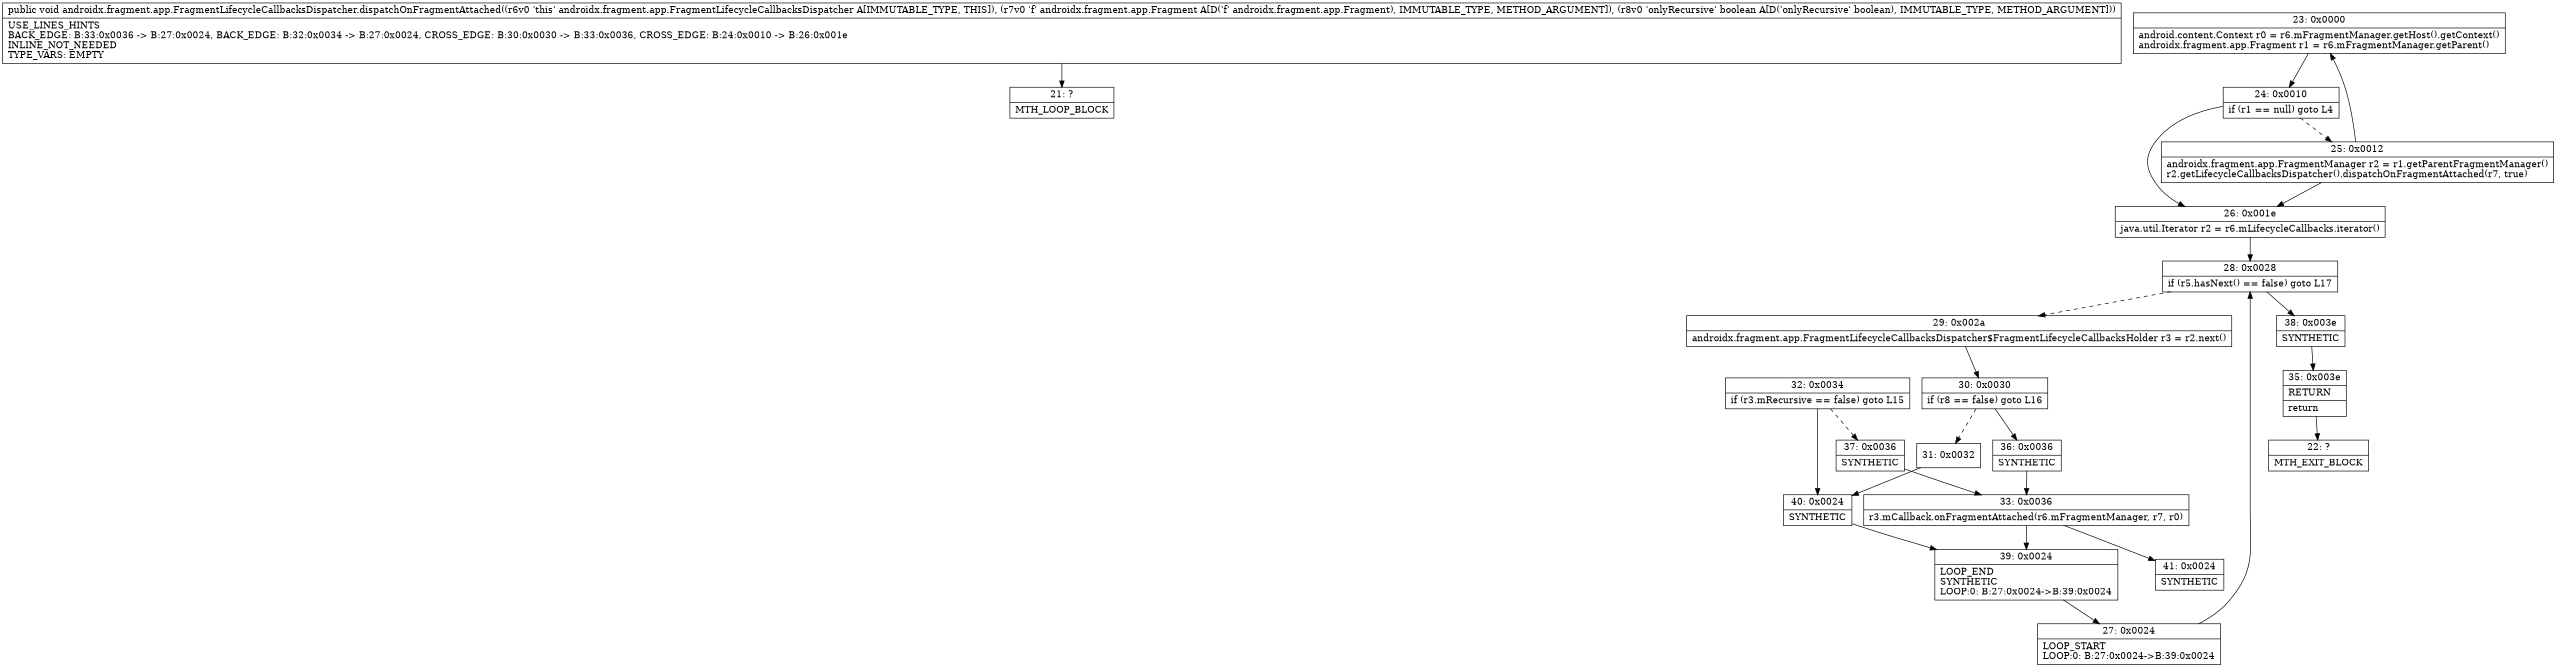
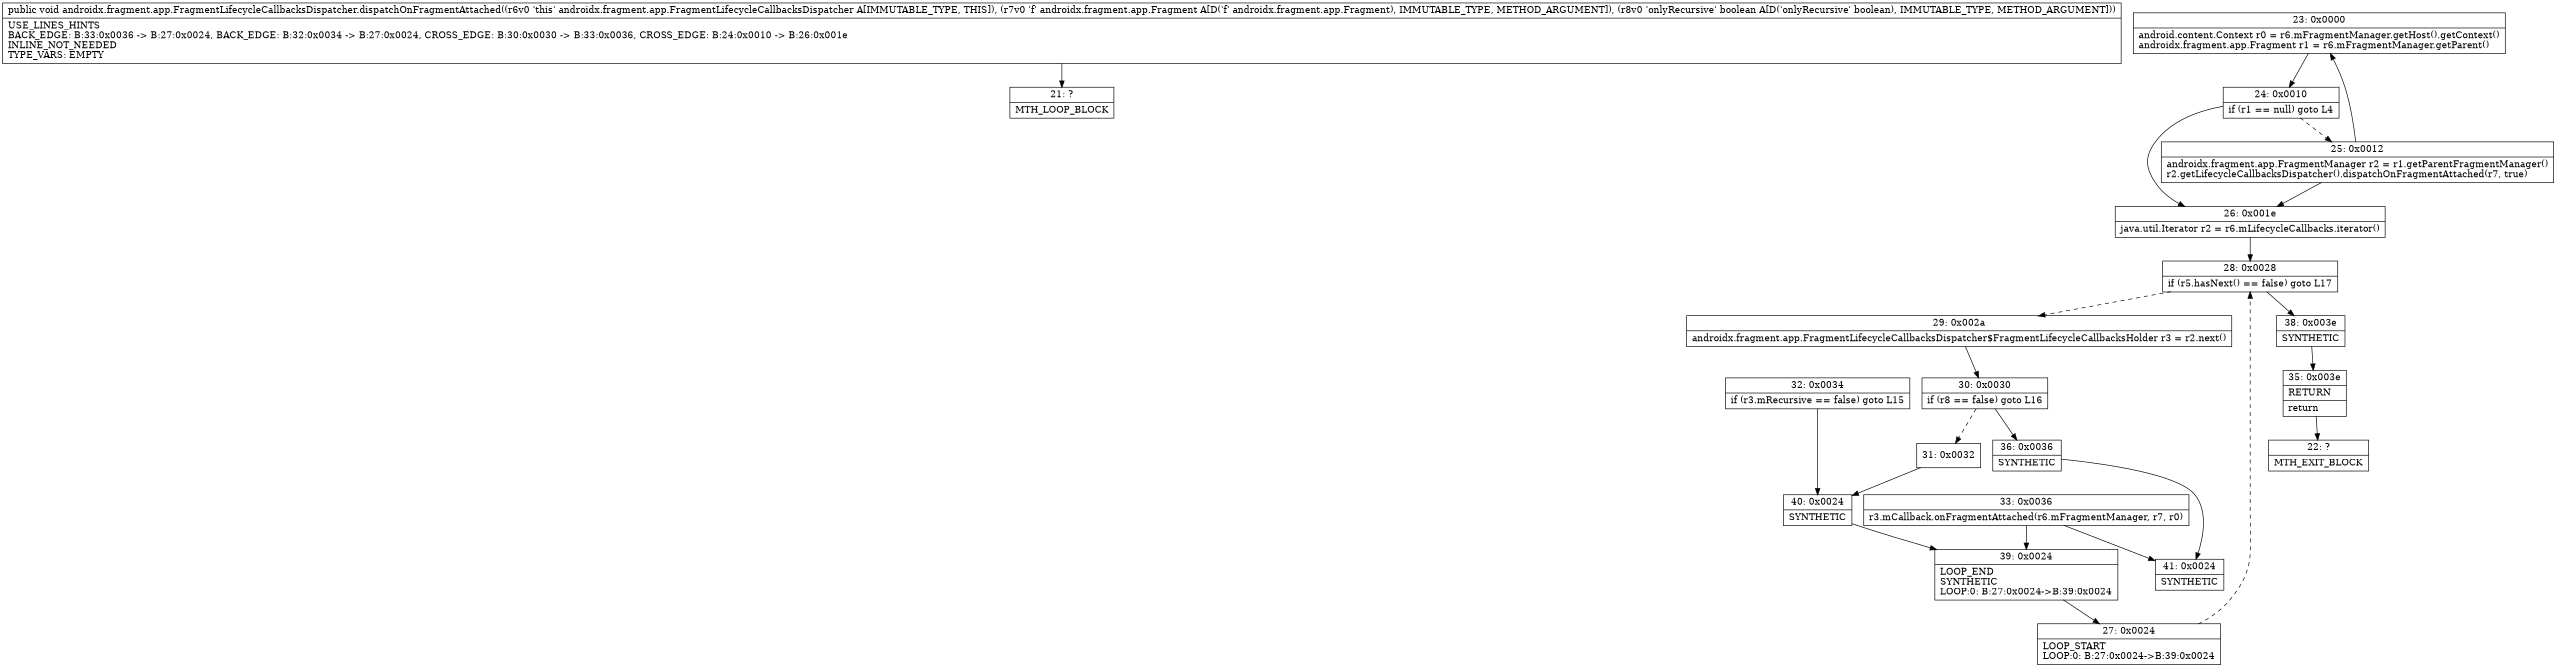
  digraph {
    node [shape=record]
    n1 [label="{21\:\ ?|MTH_LOOP_BLOCK\l}"]
    n2 [label="{23\:\ 0x0000|android.content.Context r0 = r6.mFragmentManager.getHost().getContext()\landroidx.fragment.app.Fragment r1 = r6.mFragmentManager.getParent()\l}"]
    n3 [label="{24\:\ 0x0010|if (r1 == null) goto L4\l}"]
    n4 [label="{25\:\ 0x0012|androidx.fragment.app.FragmentManager r2 = r1.getParentFragmentManager()\lr2.getLifecycleCallbacksDispatcher().dispatchOnFragmentAttached(r7, true)\l}"]
    n5 [label="{26\:\ 0x001e|java.util.Iterator r2 = r6.mLifecycleCallbacks.iterator()\l}"]
    n6 [label="{28\:\ 0x0028|if (r5.hasNext() == false) goto L17\l}"]
    n7 [label="{27\:\ 0x0024|LOOP_START\lLOOP:0: B:27:0x0024\-\>B:39:0x0024\l}"]
    n8 [label="{29\:\ 0x002a|androidx.fragment.app.FragmentLifecycleCallbacksDispatcher$FragmentLifecycleCallbacksHolder r3 = r2.next()\l}"]
    n9 [label="{38\:\ 0x003e|SYNTHETIC\l}"]
    n10 [label="{30\:\ 0x0030|if (r8 == false) goto L16\l}"]
    n11 [label="{35\:\ 0x003e|RETURN\l|return\l}"]
    n12 [label="{31\:\ 0x0032}"]
    n13 [label="{36\:\ 0x0036|SYNTHETIC\l}"]
    n14 [label="{40\:\ 0x0024|SYNTHETIC\l}"]
    n15 [label="{33\:\ 0x0036|r3.mCallback.onFragmentAttached(r6.mFragmentManager, r7, r0)\l}"]
    n16 [label="{32\:\ 0x0034|if (r3.mRecursive == false) goto L15\l}"]
-   n17 [label="{37\:\ 0x0036|SYNTHETIC\l}"]
    n18 [label="{39\:\ 0x0024|LOOP_END\lSYNTHETIC\lLOOP:0: B:27:0x0024\-\>B:39:0x0024\l}"]
    n19 [label="{41\:\ 0x0024|SYNTHETIC\l}"]
    n20 [label="{22\:\ ?|MTH_EXIT_BLOCK\l}"]
    n21 [label="{public void androidx.fragment.app.FragmentLifecycleCallbacksDispatcher.dispatchOnFragmentAttached((r6v0 'this' androidx.fragment.app.FragmentLifecycleCallbacksDispatcher A[IMMUTABLE_TYPE, THIS]), (r7v0 'f' androidx.fragment.app.Fragment A[D('f' androidx.fragment.app.Fragment), IMMUTABLE_TYPE, METHOD_ARGUMENT]), (r8v0 'onlyRecursive' boolean A[D('onlyRecursive' boolean), IMMUTABLE_TYPE, METHOD_ARGUMENT]))  | USE_LINES_HINTS\lBACK_EDGE: B:33:0x0036 \-\> B:27:0x0024, BACK_EDGE: B:32:0x0034 \-\> B:27:0x0024, CROSS_EDGE: B:30:0x0030 \-\> B:33:0x0036, CROSS_EDGE: B:24:0x0010 \-\> B:26:0x001e\lINLINE_NOT_NEEDED\lTYPE_VARS: EMPTY\l}"]
    n2 -> n3
    n3 -> n4 [style=dashed]
    n3 -> n5
    n4 -> n2
    n4 -> n5
    n5 -> n6
    n6 -> n8 [style=dashed]
    n6 -> n9
-   n7 -> n6
+   n7 -> n6 [style=dashed]
    n8 -> n10
    n9 -> n11
    n10 -> n12 [style=dashed]
    n10 -> n13
    n11 -> n20
    n12 -> n14
-   n13 -> n15
+   n13 -> n19
    n14 -> n18
    n15 -> n18
    n15 -> n19
    n16 -> n14
-   n16 -> n17 [style=dashed]
-   n17 -> n15
    n18 -> n7
    n21 -> n1
  }
